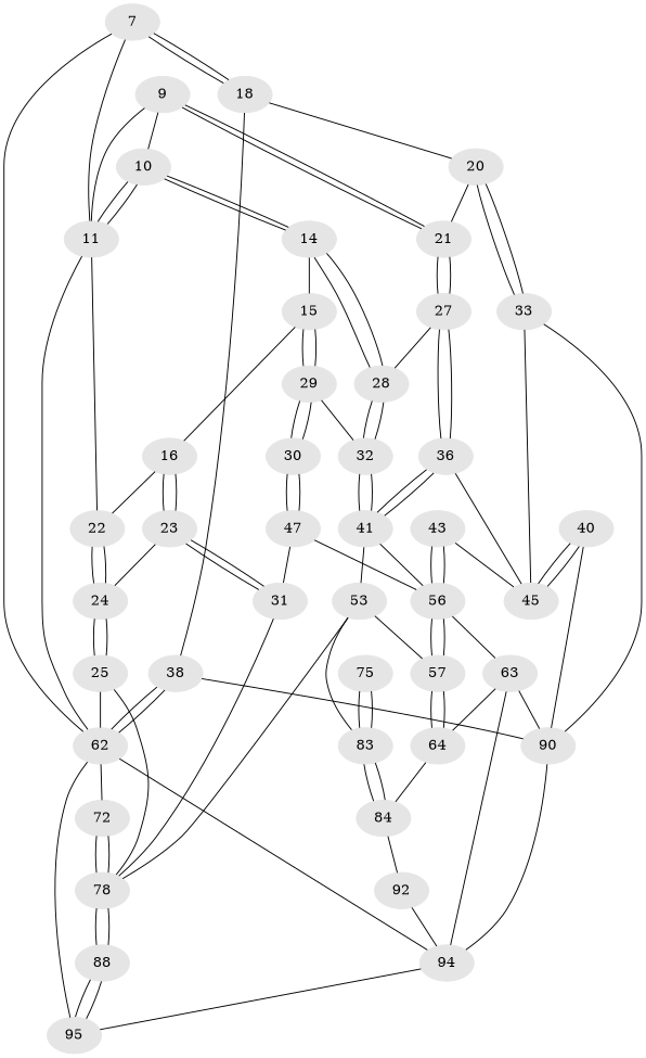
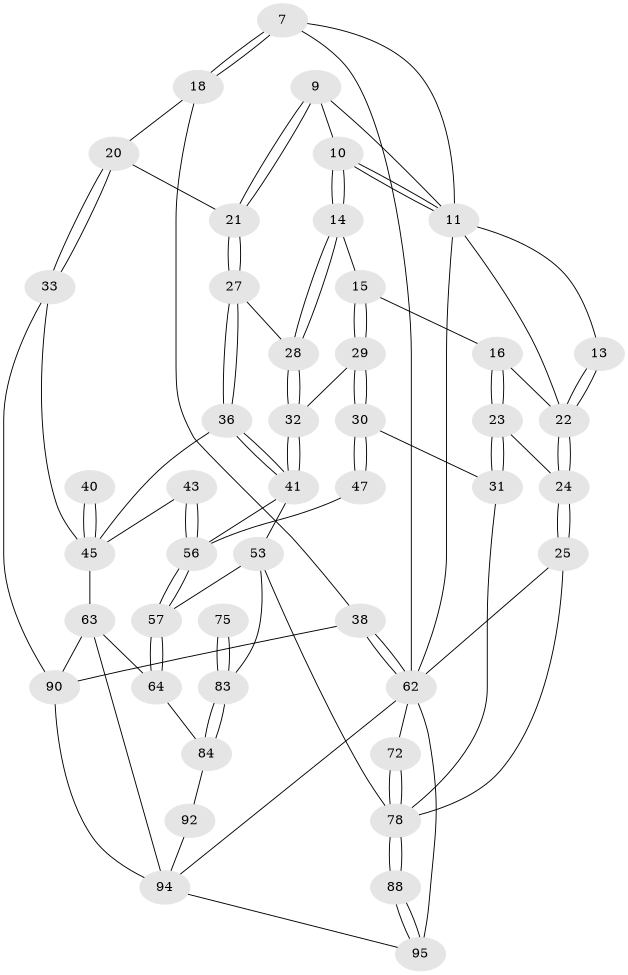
  graph {
    node [color=gray90 style=filled]
    7 [super="+1"]
    11 [super="+5+6+8"]
    18
    62 [super="+3+55"]
+   13
    22 [super="+17+12"]
    20
    n8 [label=38 super="+37+19"]
    72 [super="+69"]
    94 [super="+93+91+89"]
    95 [super="+71"]
    9
    10
    21
    14
    27
    15
    28
    24
    16
    29
    32
    23
    30
    31
    33
    90 [super="+73+60+59+39"]
    45 [super="+42+35"]
    36
    25
    78 [super="+77+51"]
    88 [super="+87+76"]
    41
    47
    56 [super="+46+44"]
    53 [super="+52"]
    63 [super="+61"]
    40
    57
    43
    64
    83 [super="+66+67"]
    84 [super="+82+65"]
    92 [super="+80+81+85"]
    75
    7 -- 11
    7 -- 18
    7 -- 18
    7 -- 62
    11 -- 62
+   11 -- 13
    11 -- 22
    18 -- 20
    18 -- n8
    62 -- 72
    62 -- 94
    62 -- 95 [weight=3]
+   13 -- 22 [weight=2]
+   13 -- 22
    22 -- 24
    22 -- 24
    20 -- 21
    20 -- 33
    20 -- 33
    n8 -- 62 [weight=2]
    n8 -- 62
    n8 -- 90 [weight=2]
    72 -- 78 [weight=3]
    72 -- 78
    94 -- 95
    9 -- 11
    9 -- 10
    9 -- 21
    9 -- 21
    10 -- 11
    10 -- 11
    10 -- 14
    10 -- 14
    21 -- 27
    21 -- 27
    14 -- 15
    14 -- 28
    14 -- 28
    27 -- 28
    27 -- 36
    27 -- 36
    15 -- 16
    15 -- 29
    15 -- 29
    28 -- 32
    28 -- 32
    24 -- 25
    24 -- 25
    16 -- 22
    16 -- 23
    16 -- 23
    29 -- 32
    29 -- 30
    29 -- 30
    32 -- 41
    32 -- 41
    23 -- 24
    23 -- 31
    23 -- 31
-   47 -- 31
+   30 -- 31
    30 -- 47
    30 -- 47
    31 -- 78
    33 -- 90
    33 -- 45
    90 -- 94 [weight=3]
-   56 -- 63
+   45 -- 63
    36 -- 45
    36 -- 41
    36 -- 41
    25 -- 62
    25 -- 78
    78 -- 88 [weight=2]
    78 -- 88
    88 -- 95
    88 -- 95
    41 -- 56
    41 -- 53
    47 -- 56
    56 -- 57
    56 -- 57
    53 -- 78
    53 -- 57
    53 -- 83
    63 -- 94
    63 -- 90
    63 -- 64
-   40 -- 90
    40 -- 45 [weight=2]
    40 -- 45
    57 -- 64
    57 -- 64
    43 -- 45
    43 -- 56 [weight=2]
    43 -- 56
    64 -- 84
    83 -- 84 [weight=2]
    83 -- 84
    84 -- 92 [weight=2]
    92 -- 94 [weight=2]
    75 -- 83 [weight=2]
    75 -- 83
  }
